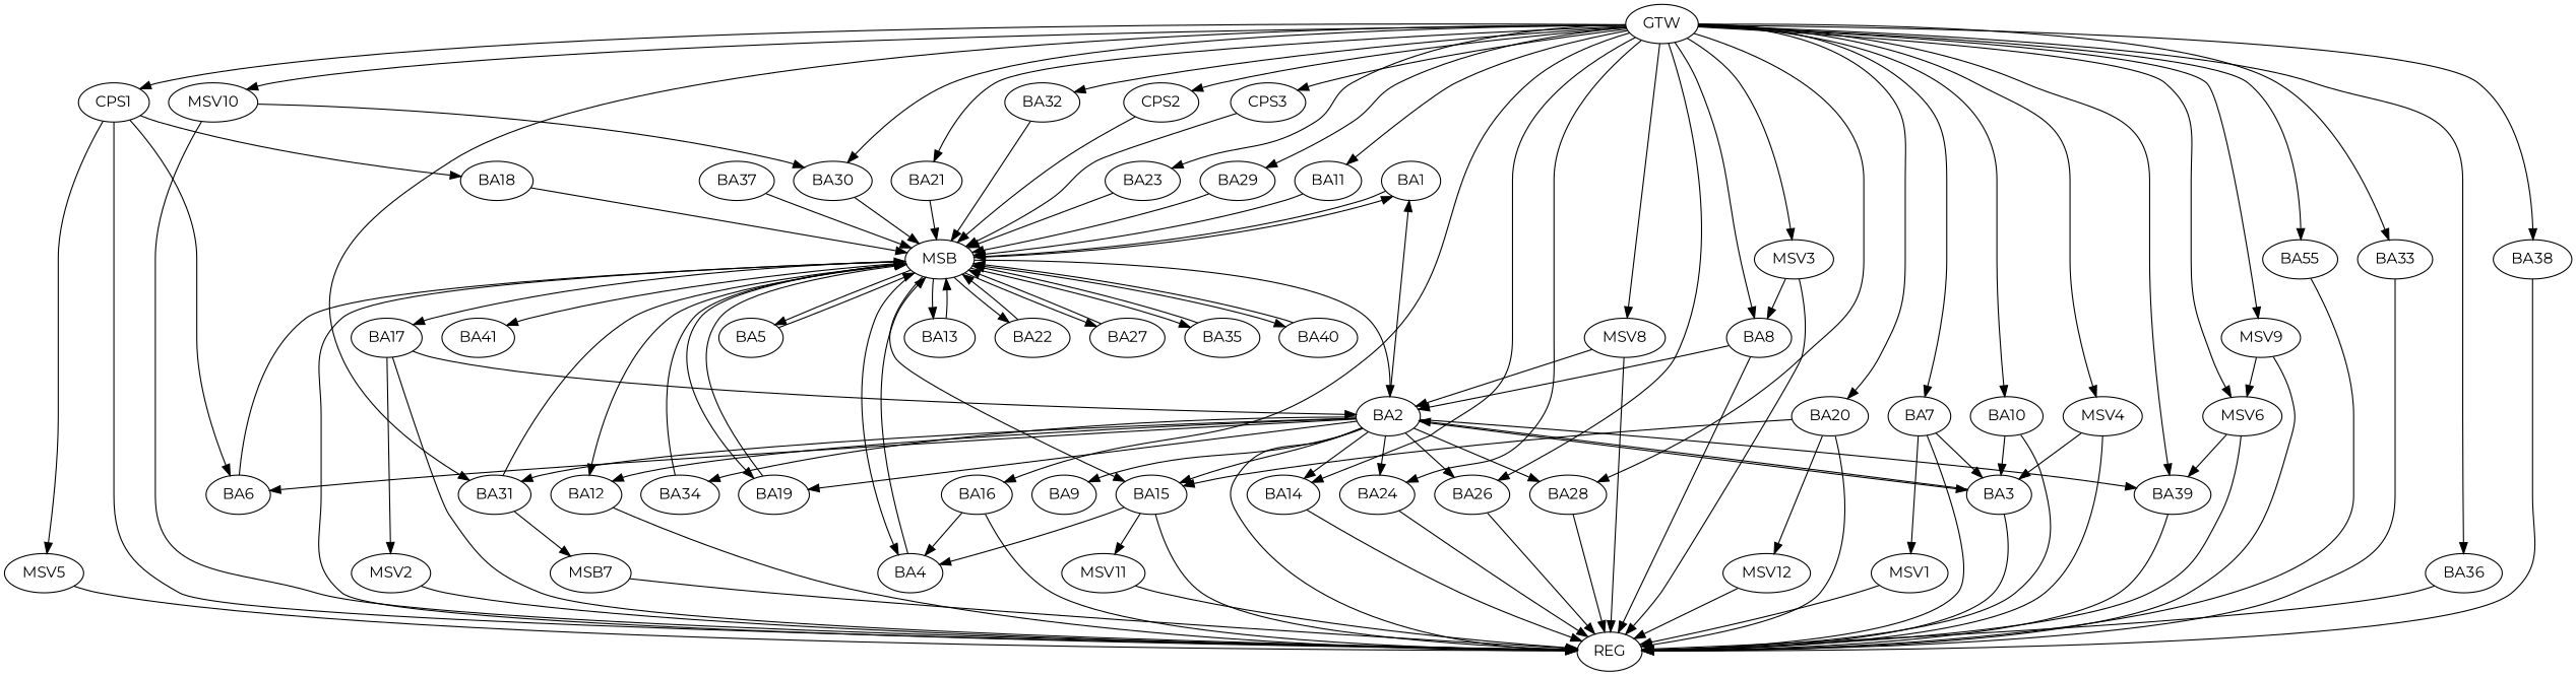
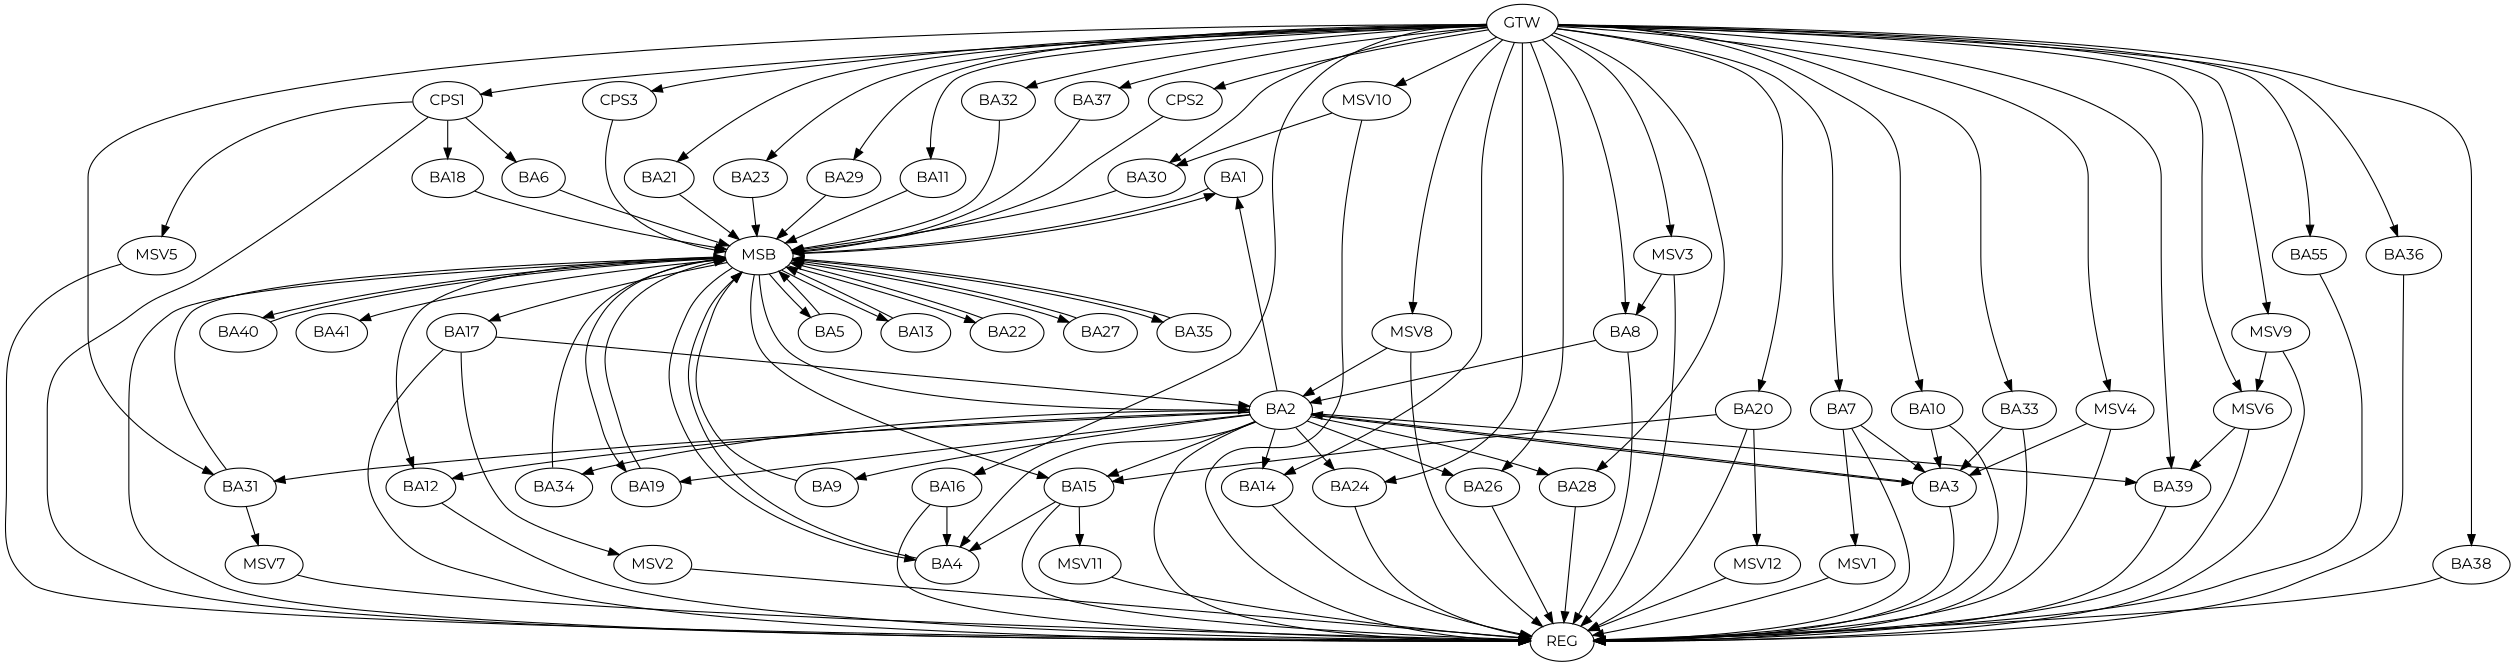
  strict digraph {
    fontname=Montserrat
    node [fontname=Montserrat]
    edge [fontname=Montserrat]
    n1 [label=BA1]
    n2 [label=MSB]
    n3 [label=BA2]
    n4 [label=BA12]
    n5 [label=BA15]
    n6 [label=BA19]
    n7 [label=REG]
    n8 [label=BA4]
    n9 [label=BA5]
    n10 [label=BA13]
    n11 [label=BA17]
    n12 [label=BA22]
    n13 [label=BA27]
    n14 [label=BA35]
    n15 [label=BA40]
    n16 [label=BA41]
    n17 [label=BA3]
    n18 [label=BA6]
    n19 [label=BA9]
    n20 [label=BA14]
    n21 [label=BA24]
    n22 [label=BA26]
    n23 [label=BA28]
    n24 [label=BA31]
    n25 [label=BA34]
    n26 [label=BA39]
    n27 [label=MSV11]
-   n28 [label=MSB7]
+   n28 [label=MSV7]
    n29 [label=BA7]
    n30 [label=MSV1]
    n31 [label=BA8]
    n32 [label=BA10]
    n33 [label=BA11]
    n34 [label=BA16]
    n35 [label=MSV2]
    n36 [label=BA18]
    n37 [label=BA20]
    n38 [label=MSV12]
    n39 [label=BA21]
    n40 [label=BA23]
    n41 [label=BA55]
    n42 [label=BA29]
    n43 [label=BA30]
    n44 [label=BA32]
    n45 [label=BA33]
    n46 [label=BA36]
    n47 [label=BA37]
    n48 [label=BA38]
    n49 [label=CPS1]
    n50 [label=MSV5]
    n51 [label=CPS2]
    n52 [label=CPS3]
    n53 [label=GTW]
    n54 [label=MSV3]
    n55 [label=MSV4]
    n56 [label=MSV6]
    n57 [label=MSV8]
    n58 [label=MSV9]
    n59 [label=MSV10]
    n1 -> n2
    n2 -> n1
    n2 -> n3
    n2 -> n4
    n2 -> n5
    n2 -> n6
    n2 -> n7
    n2 -> n8
    n2 -> n9
    n2 -> n10
    n2 -> n11
    n2 -> n12
    n2 -> n13
    n2 -> n14
    n2 -> n15
    n2 -> n16
    n3 -> n1
    n3 -> n4
    n3 -> n5
    n3 -> n6
    n3 -> n7
    n3 -> n17
-   n3 -> n18
+   n3 -> n8
    n3 -> n19
    n3 -> n20
    n3 -> n21
    n3 -> n22
    n3 -> n23
    n3 -> n24
    n3 -> n25
    n3 -> n26
    n4 -> n7
    n5 -> n7
    n5 -> n8
    n5 -> n27
    n6 -> n2
    n8 -> n2
    n9 -> n2
    n10 -> n2
    n11 -> n3
    n11 -> n7
    n11 -> n35
    n12 -> n2
    n13 -> n2
    n14 -> n2
    n15 -> n2
    n17 -> n3
    n17 -> n7
    n18 -> n2
+   n19 -> n2
    n20 -> n7
    n21 -> n7
    n22 -> n7
    n23 -> n7
    n24 -> n2
    n24 -> n28
    n25 -> n2
    n26 -> n7
    n27 -> n7
    n28 -> n7
    n29 -> n7
    n29 -> n17
    n29 -> n30
    n30 -> n7
    n31 -> n3
    n31 -> n7
    n32 -> n7
    n32 -> n17
    n33 -> n2
    n34 -> n7
    n34 -> n8
    n35 -> n7
    n36 -> n2
    n37 -> n5
    n37 -> n7
    n37 -> n38
    n38 -> n7
    n39 -> n2
    n40 -> n2
    n41 -> n7
    n42 -> n2
    n43 -> n2
    n44 -> n2
    n45 -> n7
+   n45 -> n17
    n46 -> n7
    n47 -> n2
    n48 -> n7
    n49 -> n7
    n49 -> n18
    n49 -> n36
    n49 -> n50
    n50 -> n7
    n51 -> n2
    n52 -> n2
    n53 -> n20
    n53 -> n21
    n53 -> n22
    n53 -> n23
    n53 -> n24
    n53 -> n26
    n53 -> n29
    n53 -> n31
    n53 -> n32
    n53 -> n33
    n53 -> n34
    n53 -> n37
    n53 -> n39
    n53 -> n40
    n53 -> n41
    n53 -> n42
    n53 -> n43
    n53 -> n44
    n53 -> n45
    n53 -> n46
+   n53 -> n47
    n53 -> n48
    n53 -> n49
    n53 -> n51
    n53 -> n52
    n53 -> n54
    n53 -> n55
    n53 -> n56
    n53 -> n57
    n53 -> n58
    n53 -> n59
    n54 -> n7
    n54 -> n31
    n55 -> n7
    n55 -> n17
    n56 -> n7
    n56 -> n26
    n57 -> n3
    n57 -> n7
    n58 -> n7
    n58 -> n56
    n59 -> n7
    n59 -> n43
  }
